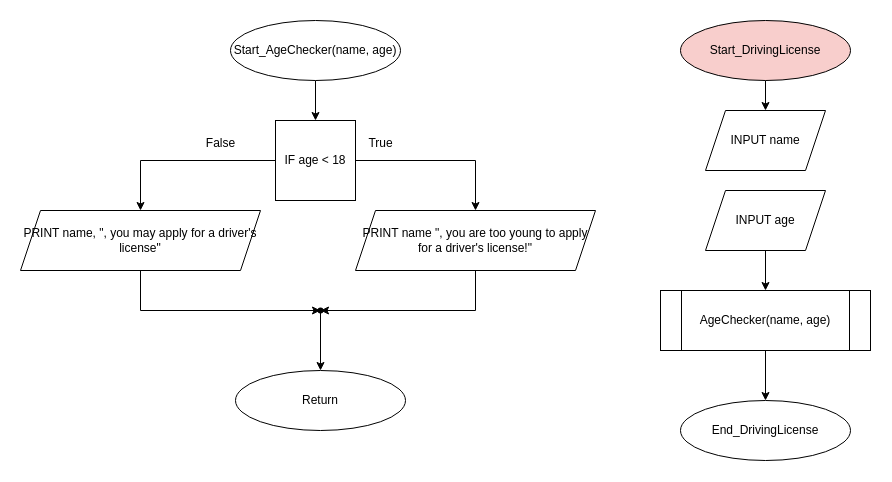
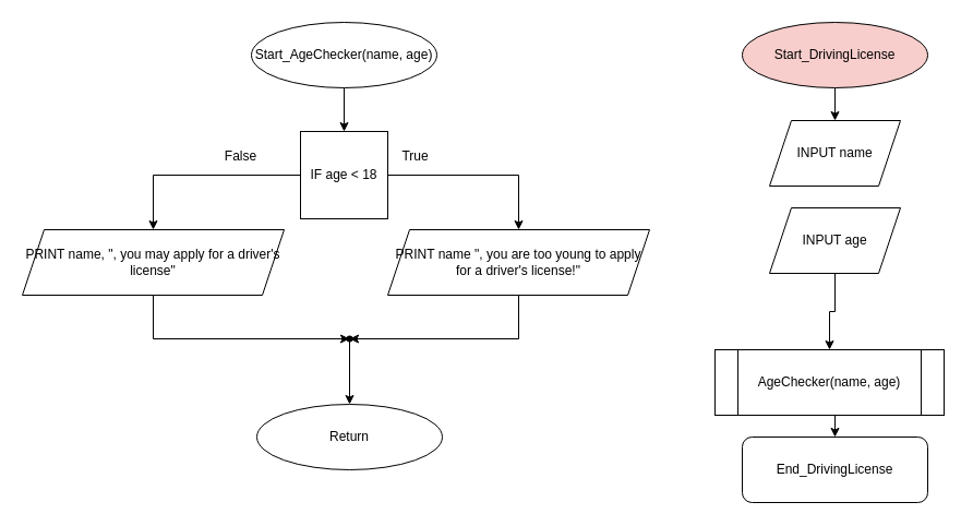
  <mxCell id="0" />
  <mxCell id="1" parent="0" />
  <mxCell id="2" style="edgeStyle=orthogonalEdgeStyle;rounded=0;orthogonalLoop=1;jettySize=auto;html=1;exitX=0.5;exitY=1;exitDx=0;exitDy=0;entryX=0.5;entryY=0;entryDx=0;entryDy=0;" parent="1" source="3" target="4" edge="1"><mxGeometry relative="1" as="geometry" /></mxCell>
  <mxCell id="3" value="Start_DrivingLicense" style="ellipse;whiteSpace=wrap;html=1;fillColor=#f8cecc;" parent="1" vertex="1"><mxGeometry x="680" y="20" width="170" height="60" as="geometry" /></mxCell>
  <mxCell id="4" value="INPUT name" style="shape=parallelogram;perimeter=parallelogramPerimeter;whiteSpace=wrap;html=1;fixedSize=1;" parent="1" vertex="1"><mxGeometry x="705" y="110" width="120" height="60" as="geometry" /></mxCell>
  <mxCell id="5" style="edgeStyle=orthogonalEdgeStyle;rounded=0;orthogonalLoop=1;jettySize=auto;html=1;exitX=0.5;exitY=1;exitDx=0;exitDy=0;entryX=0.5;entryY=0;entryDx=0;entryDy=0;" parent="1" source="6" target="9" edge="1"><mxGeometry relative="1" as="geometry" /></mxCell>
- <mxCell id="6" value="AgeChecker(name, age)" style="shape=process;whiteSpace=wrap;html=1;backgroundOutline=1;" parent="1" vertex="1"><mxGeometry x="660" y="290" width="210" height="60" as="geometry" /></mxCell>
+ <mxCell id="6" value="AgeChecker(name, age)" style="shape=process;whiteSpace=wrap;html=1;backgroundOutline=1;" parent="1" vertex="1"><mxGeometry x="655" y="320" width="210" height="60" as="geometry" /></mxCell>
  <mxCell id="7" style="edgeStyle=orthogonalEdgeStyle;rounded=0;orthogonalLoop=1;jettySize=auto;html=1;exitX=0.5;exitY=1;exitDx=0;exitDy=0;entryX=0.5;entryY=0;entryDx=0;entryDy=0;" parent="1" source="8" target="6" edge="1"><mxGeometry relative="1" as="geometry" /></mxCell>
  <mxCell id="8" value="INPUT age" style="shape=parallelogram;perimeter=parallelogramPerimeter;whiteSpace=wrap;html=1;fixedSize=1;" parent="1" vertex="1"><mxGeometry x="705" y="190" width="120" height="60" as="geometry" /></mxCell>
- <mxCell id="9" value="End_DrivingLicense" style="ellipse;whiteSpace=wrap;html=1;" parent="1" vertex="1"><mxGeometry x="680" y="400" width="170" height="60" as="geometry" /></mxCell>
+ <mxCell id="9" value="End_DrivingLicense" style="whiteSpace=wrap;html=1;rounded=1;" parent="1" vertex="1"><mxGeometry x="680" y="400" width="170" height="60" as="geometry" /></mxCell>
  <mxCell id="10" value="" style="edgeStyle=orthogonalEdgeStyle;rounded=0;orthogonalLoop=1;jettySize=auto;html=1;" parent="1" source="11" target="14" edge="1"><mxGeometry relative="1" as="geometry" /></mxCell>
  <mxCell id="11" value="Start_AgeChecker(name, age)" style="ellipse;whiteSpace=wrap;html=1;" parent="1" vertex="1"><mxGeometry x="230" y="20" width="170" height="60" as="geometry" /></mxCell>
  <mxCell id="12" style="edgeStyle=orthogonalEdgeStyle;rounded=0;orthogonalLoop=1;jettySize=auto;html=1;exitX=0;exitY=0.5;exitDx=0;exitDy=0;entryX=0.5;entryY=0;entryDx=0;entryDy=0;" parent="1" source="14" target="17" edge="1"><mxGeometry relative="1" as="geometry" /></mxCell>
  <mxCell id="13" style="edgeStyle=orthogonalEdgeStyle;rounded=0;orthogonalLoop=1;jettySize=auto;html=1;exitX=1;exitY=0.5;exitDx=0;exitDy=0;entryX=0.5;entryY=0;entryDx=0;entryDy=0;" parent="1" source="14" target="15" edge="1"><mxGeometry relative="1" as="geometry" /></mxCell>
  <mxCell id="14" value="IF age &amp;lt; 18" style="whiteSpace=wrap;html=1;rounded=0;" parent="1" vertex="1"><mxGeometry x="275" y="120" width="80" height="80" as="geometry" /></mxCell>
  <mxCell id="15" value="PRINT name &quot;, you are too young to apply for a driver's license!&quot;" style="shape=parallelogram;perimeter=parallelogramPerimeter;whiteSpace=wrap;html=1;fixedSize=1;" parent="1" vertex="1"><mxGeometry x="355" y="210" width="240" height="60" as="geometry" /></mxCell>
  <mxCell id="16" style="edgeStyle=orthogonalEdgeStyle;rounded=0;orthogonalLoop=1;jettySize=auto;html=1;exitX=0.5;exitY=1;exitDx=0;exitDy=0;" parent="1" source="17" target="20" edge="1"><mxGeometry relative="1" as="geometry"><Array as="points"><mxPoint x="140" y="310" /></Array></mxGeometry></mxCell>
  <mxCell id="17" value="PRINT name, &quot;, you may apply for a driver's license&quot;" style="shape=parallelogram;perimeter=parallelogramPerimeter;whiteSpace=wrap;html=1;fixedSize=1;" parent="1" vertex="1"><mxGeometry x="20" y="210" width="240" height="60" as="geometry" /></mxCell>
  <mxCell id="18" value="Return" style="ellipse;whiteSpace=wrap;html=1;" parent="1" vertex="1"><mxGeometry x="235" y="370" width="170" height="60" as="geometry" /></mxCell>
  <mxCell id="19" value="" style="edgeStyle=orthogonalEdgeStyle;rounded=0;orthogonalLoop=1;jettySize=auto;html=1;" parent="1" source="20" target="18" edge="1"><mxGeometry relative="1" as="geometry" /></mxCell>
  <mxCell id="20" value="" style="shape=waypoint;sketch=0;size=6;pointerEvents=1;points=[];fillColor=none;resizable=0;rotatable=0;perimeter=centerPerimeter;snapToPoint=1;" parent="1" vertex="1"><mxGeometry x="310" y="300" width="20" height="20" as="geometry" /></mxCell>
  <mxCell id="21" style="edgeStyle=orthogonalEdgeStyle;rounded=0;orthogonalLoop=1;jettySize=auto;html=1;exitX=0.5;exitY=1;exitDx=0;exitDy=0;entryX=0.14;entryY=0.58;entryDx=0;entryDy=0;entryPerimeter=0;" parent="1" source="15" target="20" edge="1"><mxGeometry relative="1" as="geometry"><Array as="points"><mxPoint x="475" y="310" /></Array></mxGeometry></mxCell>
  <mxCell id="22" value="True" style="text;html=1;align=center;verticalAlign=middle;resizable=0;points=[];autosize=1;strokeColor=none;fillColor=none;" parent="1" vertex="1"><mxGeometry x="355" y="128" width="50" height="30" as="geometry" /></mxCell>
  <mxCell id="23" value="False" style="text;html=1;align=center;verticalAlign=middle;resizable=0;points=[];autosize=1;strokeColor=none;fillColor=none;" parent="1" vertex="1"><mxGeometry x="195" y="128" width="50" height="30" as="geometry" /></mxCell>
